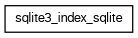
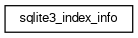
  digraph {
    rankdir=LR
-   n1 [color=black fillcolor=white fontname=FreeSans fontsize=10 height=0.2 label=sqlite3_index_sqlite shape=record style=filled width=0.4]
+   n1 [color=black fillcolor=white fontname=FreeSans fontsize=10 height=0.2 label=sqlite3_index_info shape=record style=filled width=0.4]
  }
